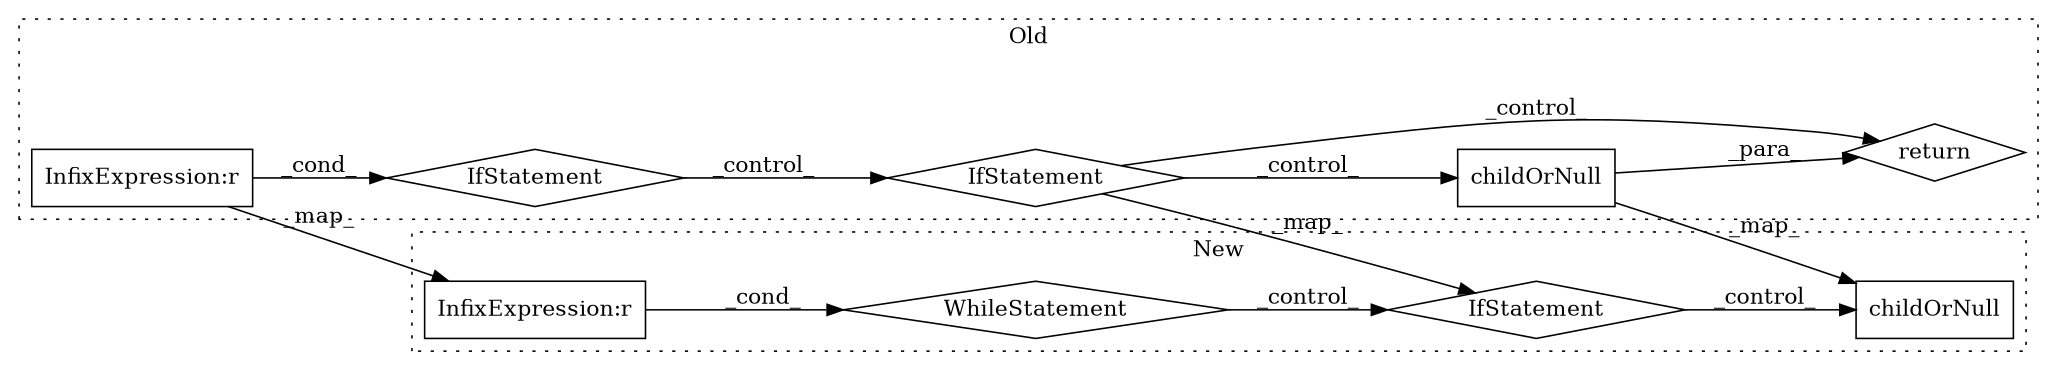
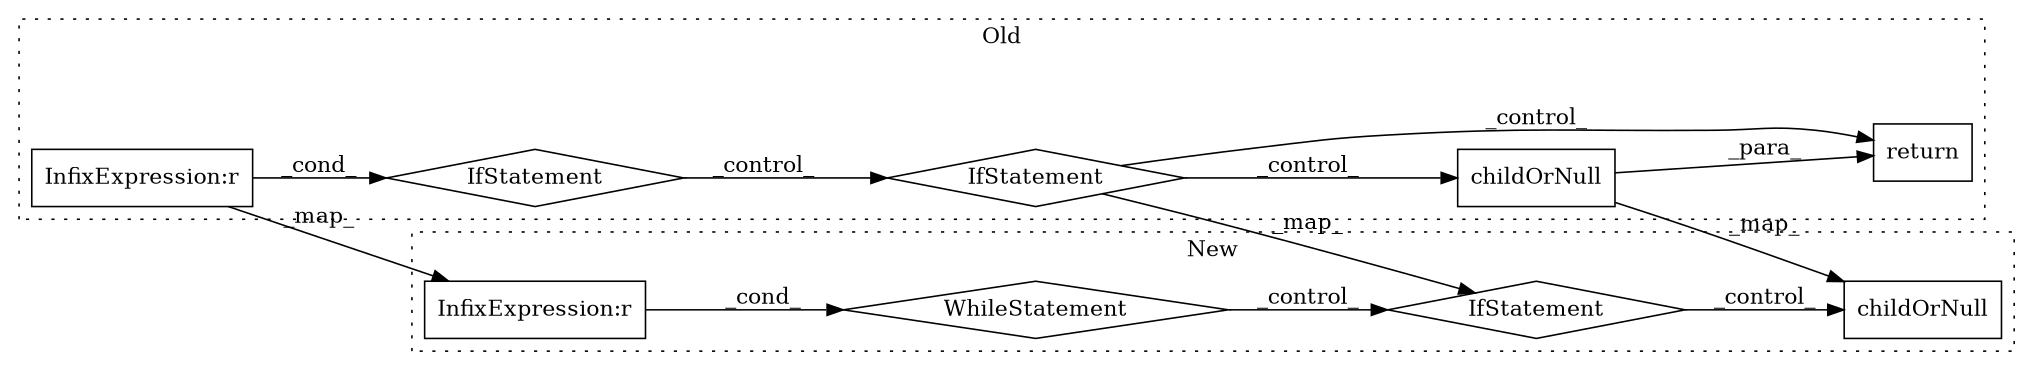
  digraph {
    rankdir=LR
    node [a=25 l="4,2" shape=box]
    n1 [a=32 l="12,1" label=childOrNull s="2085,2102"]
    n2 [label=IfStatement s="1971,2002" shape=diamond]
    n3 [a=27 l=4 label="InfixExpression:r" s=1932]
    n4 [label=IfStatement s="1924,1940" shape=diamond]
-   n5 [a=41 l=7 label=return s=2012 shape=diamond]
+   n5 [a=41 l=7 label=return s=2012]
    n6 [a=32 l="12,1" label=childOrNull s="3338,3355"]
    n7 [label=IfStatement s="3176,3207" shape=diamond]
    n8 [a=61 l="7,2" label=WhileStatement s="3147,3166" shape=diamond]
    n9 [a=27 l=4 label="InfixExpression:r" s=3158]
    subgraph cluster_1 {
      label=Old
      style=dotted
      n1
      n2
      n3
      n4
      n5
    }
    subgraph cluster_2 {
      label=New
      style=dotted
      n6
      n7
      n8
      n9
    }
    n1 -> n5 [label=_para_]
    n1 -> n6 [label=_map_]
    n2 -> n1 [label=_control_]
    n2 -> n5 [label=_control_]
    n2 -> n7 [label=_map_]
    n3 -> n4 [label=_cond_]
    n3 -> n9 [label=_map_]
    n4 -> n2 [label=_control_]
    n7 -> n6 [label=_control_]
    n8 -> n7 [label=_control_]
    n9 -> n8 [label=_cond_]
  }
